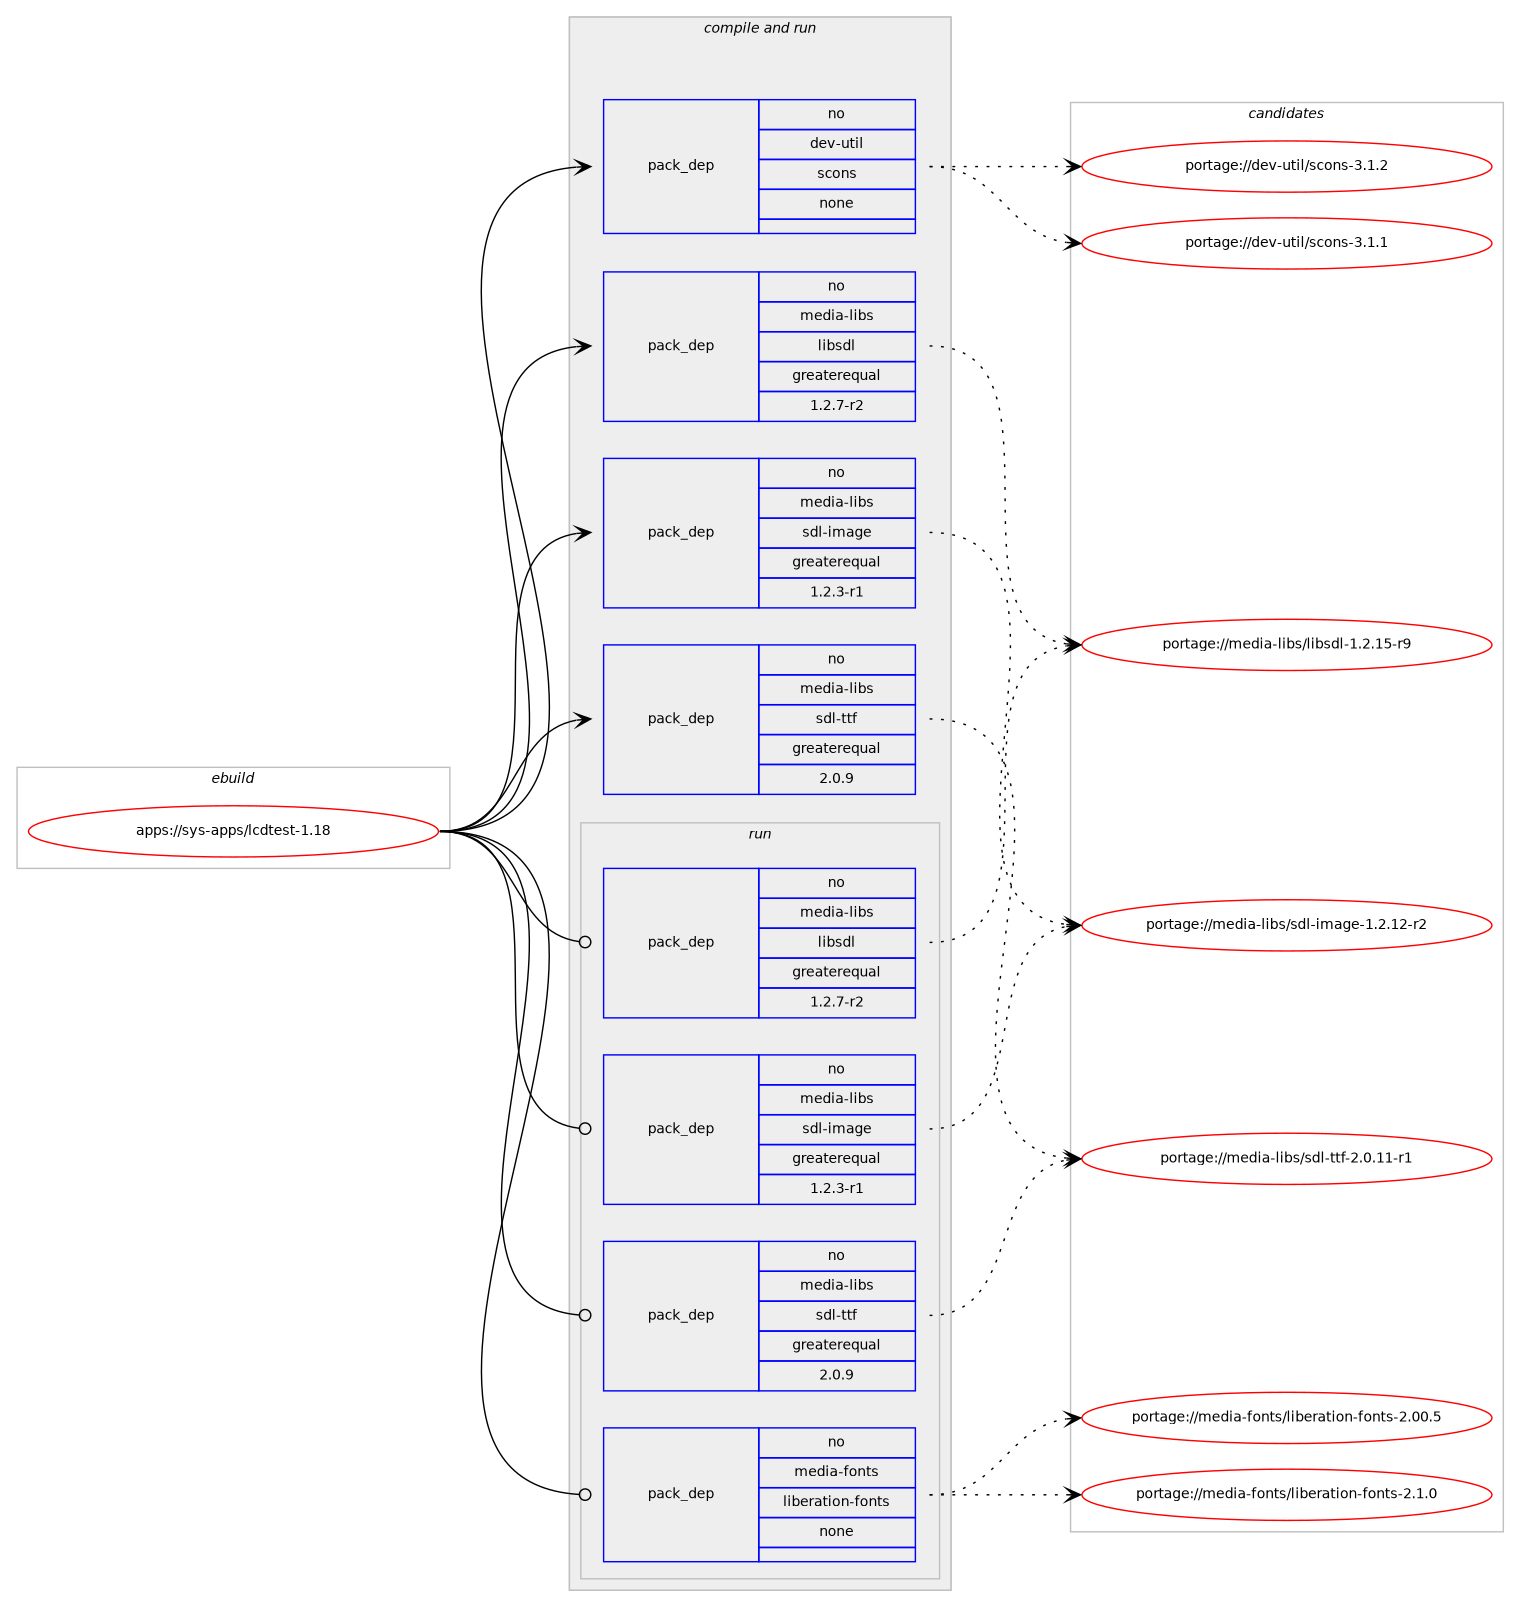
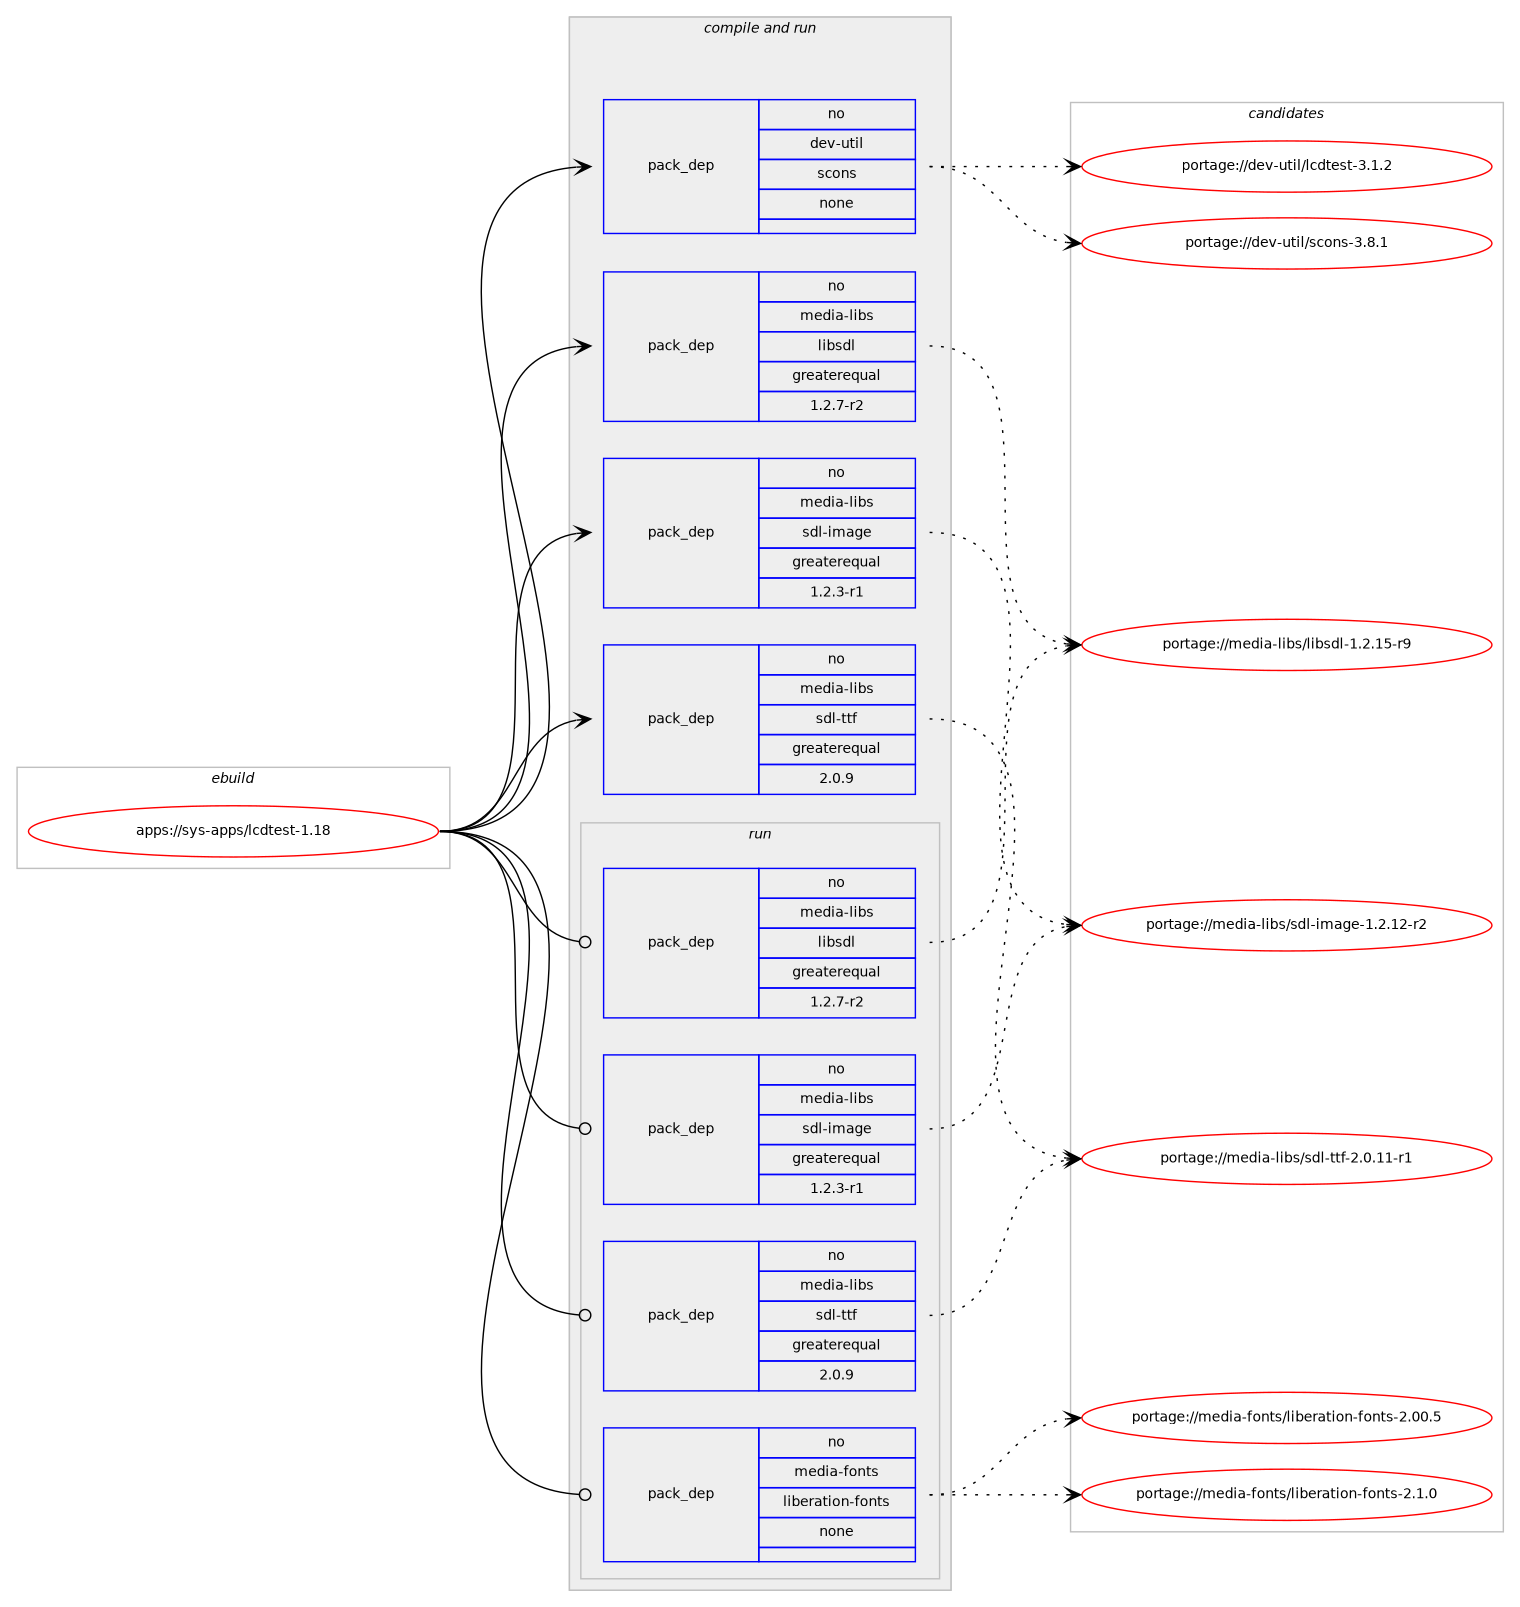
  digraph {
    compound=true
    concentrate=true
    fontname=Helvetica
    fontsize=10
    newrank=true
    rankdir=LR
    ranksep=1.5
    node [color=red fontname=Helvetica fontsize=10]
    edge [arrowhead=vee headport=w style=dotted tailport=e weight=100]
    n1 [label="apps://sys-apps/lcdtest-1.18" width=4]
    n2 [color=blue label=<<TABLE BORDER="0" CELLBORDER="1" CELLSPACING="0" CELLPADDING="4" WIDTH="220"><TR><TD ROWSPAN="6" CELLPADDING="30">pack_dep</TD></TR><TR><TD WIDTH="110">no</TD></TR><TR><TD>dev-util</TD></TR><TR><TD>scons</TD></TR><TR><TD>none</TD></TR><TR><TD></TD></TR></TABLE>> shape=none]
    n3 [color=blue label=<<TABLE BORDER="0" CELLBORDER="1" CELLSPACING="0" CELLPADDING="4" WIDTH="220"><TR><TD ROWSPAN="6" CELLPADDING="30">pack_dep</TD></TR><TR><TD WIDTH="110">no</TD></TR><TR><TD>media-libs</TD></TR><TR><TD>libsdl</TD></TR><TR><TD>greaterequal</TD></TR><TR><TD>1.2.7-r2</TD></TR></TABLE>> shape=none]
    n4 [color=blue label=<<TABLE BORDER="0" CELLBORDER="1" CELLSPACING="0" CELLPADDING="4" WIDTH="220"><TR><TD ROWSPAN="6" CELLPADDING="30">pack_dep</TD></TR><TR><TD WIDTH="110">no</TD></TR><TR><TD>media-libs</TD></TR><TR><TD>sdl-image</TD></TR><TR><TD>greaterequal</TD></TR><TR><TD>1.2.3-r1</TD></TR></TABLE>> shape=none]
    n5 [color=blue label=<<TABLE BORDER="0" CELLBORDER="1" CELLSPACING="0" CELLPADDING="4" WIDTH="220"><TR><TD ROWSPAN="6" CELLPADDING="30">pack_dep</TD></TR><TR><TD WIDTH="110">no</TD></TR><TR><TD>media-libs</TD></TR><TR><TD>sdl-ttf</TD></TR><TR><TD>greaterequal</TD></TR><TR><TD>2.0.9</TD></TR></TABLE>> shape=none]
    n6 [color=blue label=<<TABLE BORDER="0" CELLBORDER="1" CELLSPACING="0" CELLPADDING="4" WIDTH="220"><TR><TD ROWSPAN="6" CELLPADDING="30">pack_dep</TD></TR><TR><TD WIDTH="110">no</TD></TR><TR><TD>media-fonts</TD></TR><TR><TD>liberation-fonts</TD></TR><TR><TD>none</TD></TR><TR><TD></TD></TR></TABLE>> shape=none]
    n7 [color=blue label=<<TABLE BORDER="0" CELLBORDER="1" CELLSPACING="0" CELLPADDING="4" WIDTH="220"><TR><TD ROWSPAN="6" CELLPADDING="30">pack_dep</TD></TR><TR><TD WIDTH="110">no</TD></TR><TR><TD>media-libs</TD></TR><TR><TD>libsdl</TD></TR><TR><TD>greaterequal</TD></TR><TR><TD>1.2.7-r2</TD></TR></TABLE>> shape=none]
    n8 [color=blue label=<<TABLE BORDER="0" CELLBORDER="1" CELLSPACING="0" CELLPADDING="4" WIDTH="220"><TR><TD ROWSPAN="6" CELLPADDING="30">pack_dep</TD></TR><TR><TD WIDTH="110">no</TD></TR><TR><TD>media-libs</TD></TR><TR><TD>sdl-image</TD></TR><TR><TD>greaterequal</TD></TR><TR><TD>1.2.3-r1</TD></TR></TABLE>> shape=none]
    n9 [color=blue label=<<TABLE BORDER="0" CELLBORDER="1" CELLSPACING="0" CELLPADDING="4" WIDTH="220"><TR><TD ROWSPAN="6" CELLPADDING="30">pack_dep</TD></TR><TR><TD WIDTH="110">no</TD></TR><TR><TD>media-libs</TD></TR><TR><TD>sdl-ttf</TD></TR><TR><TD>greaterequal</TD></TR><TR><TD>2.0.9</TD></TR></TABLE>> shape=none]
-   n10 [label="portage://dev-util/scons-3.1.2" width=4]
-   n11 [label="portage://dev-util/scons-3.1.1" width=4]
+   n10 [label="portage://dev-util/lcdtest-3.1.2" width=4]
+   n11 [label="portage://dev-util/scons-3.8.1" width=4]
    n12 [label="portage://media-libs/sdl-ttf-2.0.11-r1" width=4]
    n13 [label="portage://media-libs/libsdl-1.2.15-r9" width=4]
    n14 [label="portage://media-libs/sdl-image-1.2.12-r2" width=4]
    n15 [label="portage://media-fonts/liberation-fonts-2.1.0" width=4]
    n16 [label="portage://media-fonts/liberation-fonts-2.00.5" width=4]
    subgraph cluster_1 {
      color=gray
      label=<<i>ebuild</i>>
      rank=same
      n1
    }
    subgraph cluster_2 {
      color=gray
      label=<<i>dependencies</i>>
      subgraph cluster_3 {
        color=gray
        fillcolor="#eeeeee"
        label=<<i>compile</i>>
        style=filled
        subgraph sub_4 {
          color=gray
          fillcolor="#eeeeee"
          label=<<i>compile</i>>
          style=filled
          n2
        }
        subgraph sub_5 {
          color=gray
          fillcolor="#eeeeee"
          label=<<i>compile</i>>
          style=filled
          n3
        }
        subgraph sub_6 {
          color=gray
          fillcolor="#eeeeee"
          label=<<i>compile</i>>
          style=filled
          n4
        }
        subgraph sub_7 {
          color=gray
          fillcolor="#eeeeee"
          label=<<i>compile</i>>
          style=filled
          n5
        }
      }
      subgraph cluster_8 {
        color=gray
        fillcolor="#eeeeee"
        label=<<i>compile and run</i>>
        style=filled
      }
      subgraph cluster_9 {
        color=gray
        fillcolor="#eeeeee"
        label=<<i>run</i>>
        style=filled
        subgraph sub_10 {
          color=gray
          fillcolor="#eeeeee"
          label=<<i>run</i>>
          style=filled
          n6
        }
        subgraph sub_11 {
          color=gray
          fillcolor="#eeeeee"
          label=<<i>run</i>>
          style=filled
          n7
        }
        subgraph sub_12 {
          color=gray
          fillcolor="#eeeeee"
          label=<<i>run</i>>
          style=filled
          n8
        }
        subgraph sub_13 {
          color=gray
          fillcolor="#eeeeee"
          label=<<i>run</i>>
          style=filled
          n9
        }
      }
    }
    subgraph cluster_14 {
      color=gray
      label=<<i>candidates</i>>
      rank=same
      subgraph sub_15 {
        color=black
        label=<<i>candidates</i>>
        nodesep=1
        rank=same
        n10
        n11
      }
      subgraph sub_16 {
        color=black
        label=<<i>candidates</i>>
        nodesep=1
        rank=same
        n12
      }
      subgraph sub_17 {
        color=black
        label=<<i>candidates</i>>
        nodesep=1
        rank=same
        n13
      }
      subgraph sub_18 {
        color=black
        label=<<i>candidates</i>>
        nodesep=1
        rank=same
        n14
      }
      subgraph sub_19 {
        color=black
        label=<<i>candidates</i>>
        nodesep=1
        rank=same
        n15
        n16
      }
      subgraph sub_20 {
        color=black
        label=<<i>candidates</i>>
        nodesep=1
        rank=same
        n13
      }
      subgraph sub_21 {
        color=black
        label=<<i>candidates</i>>
        nodesep=1
        rank=same
        n14
      }
      subgraph sub_22 {
        color=black
        label=<<i>candidates</i>>
        nodesep=1
        rank=same
        n12
      }
    }
    n1 -> n2 [style=solid weight=20]
    n1 -> n3 [style=solid weight=20]
    n1 -> n4 [style=solid weight=20]
    n1 -> n5 [style=solid weight=20]
    n1 -> n6 [arrowhead=odot style=solid weight=20]
    n1 -> n7 [arrowhead=odot style=solid weight=20]
    n1 -> n8 [arrowhead=odot style=solid weight=20]
    n1 -> n9 [arrowhead=odot style=solid weight=20]
    n2 -> n10
    n2 -> n11
    n3 -> n13
    n4 -> n14
    n5 -> n12
    n6 -> n15
    n6 -> n16
    n7 -> n13
    n8 -> n14
    n9 -> n12
  }
